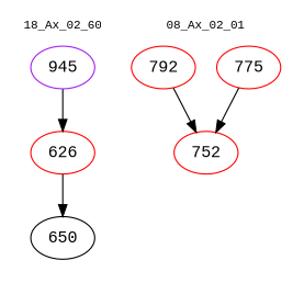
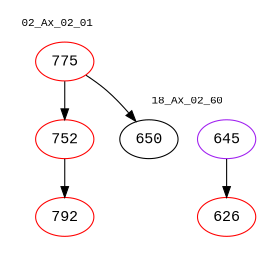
  digraph {
    fontname="Liberation Mono"
    node [color=red fontname="Liberation Mono"]
    edge [color=black fontname="Liberation Mono"]
-   n1 [color=purple label=945]
+   n1 [color=purple label=645]
    n2 [label=626]
    n3 [color=black label=650]
    n4 [label=775]
    n5 [label=752]
    n6 [label=792]
    subgraph cluster_1 {
      color=white
      fontsize=10
      label="18_Ax_02_60"
      n1
      n2
      n3
    }
    subgraph cluster_2 {
      color=white
      fontsize=10
-     label="08_Ax_02_01"
+     label="02_Ax_02_01"
      n4
      n5
      n6
    }
    n1 -> n2
-   n2 -> n3
+   n4 -> n3
    n4 -> n5
-   n6 -> n5
+   n5 -> n6
  }
